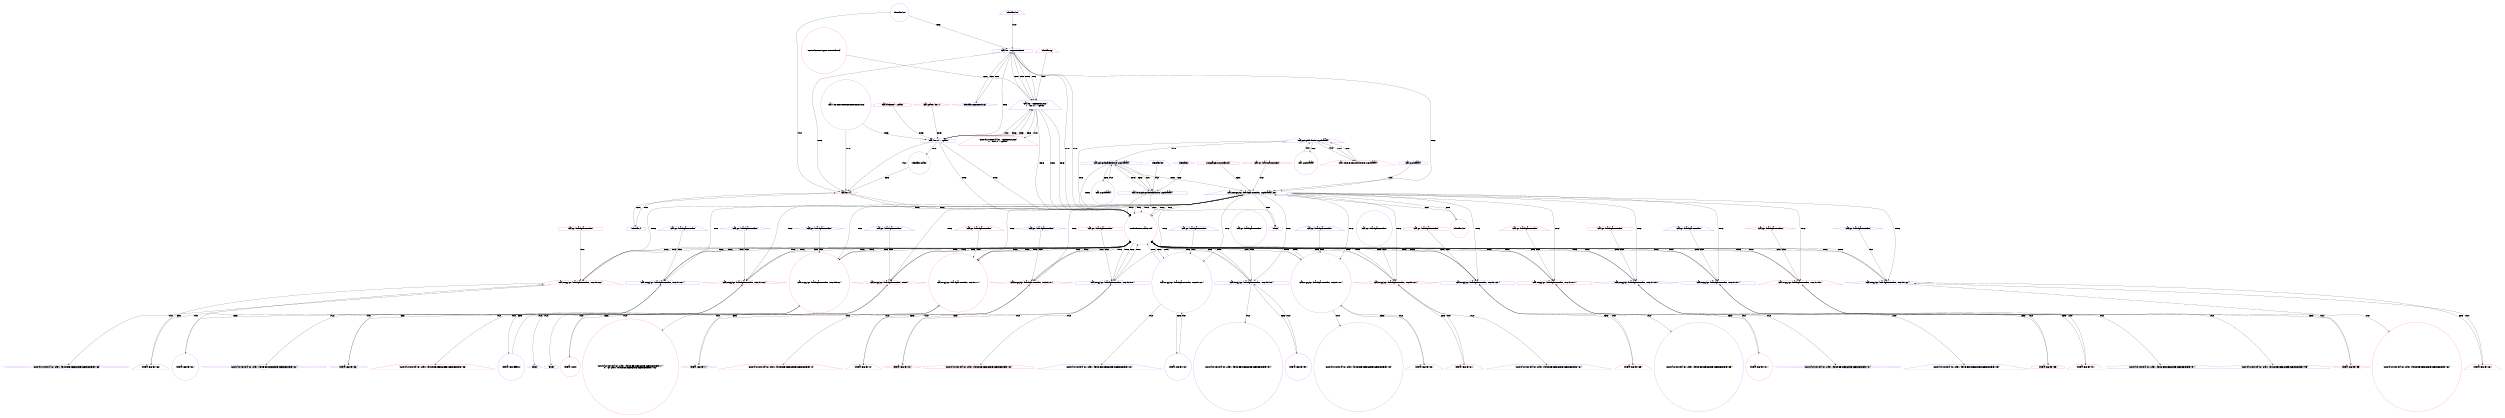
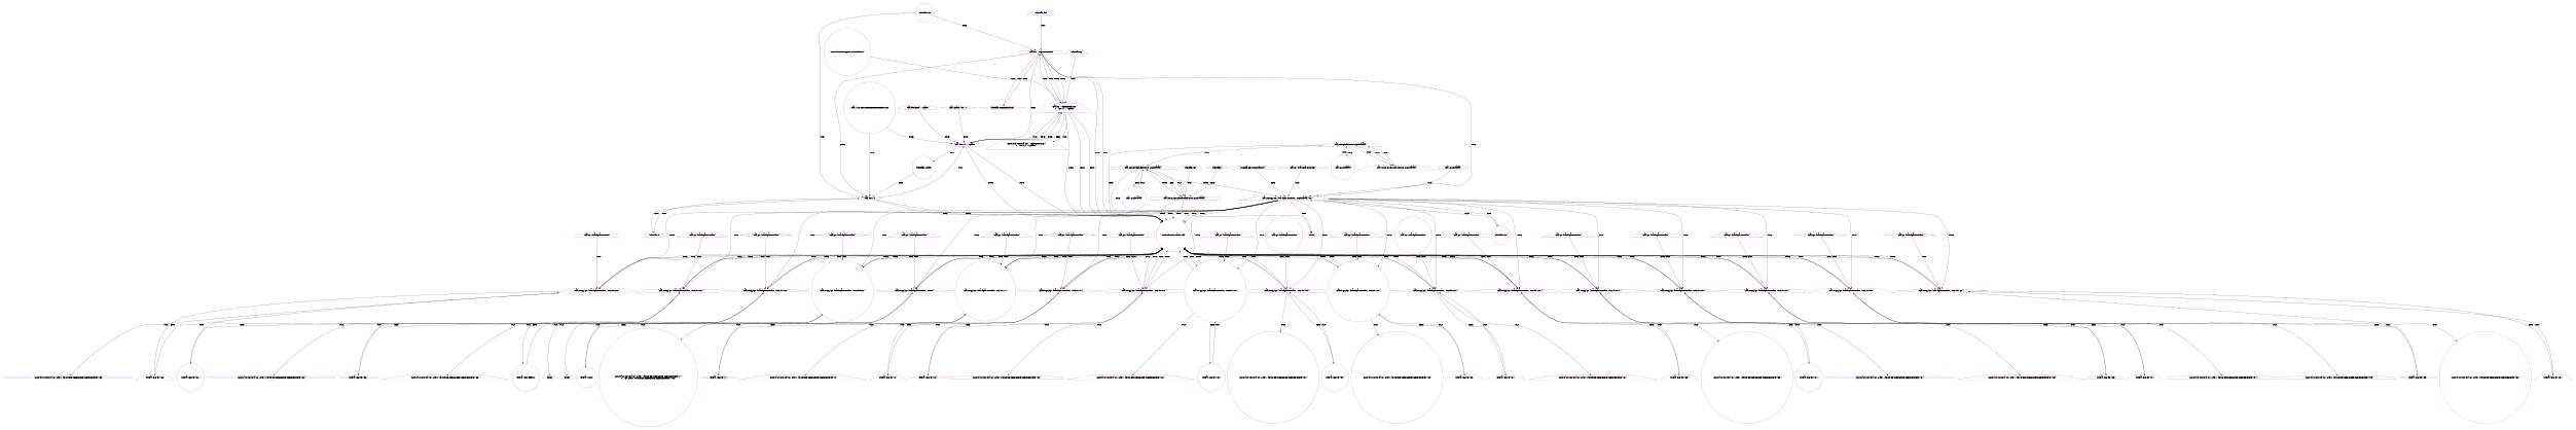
  digraph {
    node [color=purple shape=trapezium]
    edge [arrowhead=diamond]
    n1 [label="(Call,pci_vpd_info_field_size(&vpd_data[i]))" shape=house]
    n2 [label="(Call,len = pci_vpd_info_field_size(&vpd_data[i]))" shape=house]
    n3 [label="(Call,memcpy(tp->board_part_number, &vpd_data[i], len))"]
    n4 [label="(Call,&vpd_data[i])" shape=circle]
    n5 [color=deeppink label="(MethodReturn,static void)" shape=circle]
    n6 [label="(Block,)" shape=house]
    n7 [color=deeppink label="(Call,strcpy(tp->board_part_number, \"BCM5717\"))" shape=circle]
    n8 [color=deeppink label="(Call,strcpy(tp->board_part_number, \"BCM5718\"))" shape=diamond]
    n9 [label="(Call,strcpy(tp->board_part_number, \"BCM57780\"))" shape=house]
    n10 [label="(Call,strcpy(tp->board_part_number, \"BCM57760\"))" shape=circle]
    n11 [label="(Call,strcpy(tp->board_part_number, \"BCM57790\"))" shape=house]
    n12 [label="(Call,strcpy(tp->board_part_number, \"BCM57788\"))" shape=circle]
    n13 [color=deeppink label="(Call,strcpy(tp->board_part_number, \"BCM57761\"))" shape=diamond]
    n14 [label="(Call,strcpy(tp->board_part_number, \"BCM57765\"))" shape=house]
    n15 [color=deeppink label="(Call,strcpy(tp->board_part_number, \"BCM57781\"))" shape=house]
    n16 [label="(Call,strcpy(tp->board_part_number, \"BCM57785\"))" shape=diamond]
    n17 [label="(Call,strcpy(tp->board_part_number, \"BCM57791\"))" shape=house]
    n18 [color=deeppink label="(Call,strcpy(tp->board_part_number, \"BCM57795\"))"]
    n19 [label="(Call,strcpy(tp->board_part_number, \"BCM57762\"))" shape=diamond]
    n20 [color=deeppink label="(Call,strcpy(tp->board_part_number, \"BCM57766\"))"]
    n21 [label="(Call,strcpy(tp->board_part_number, \"BCM57782\"))" shape=house]
    n22 [color=deeppink label="(Call,strcpy(tp->board_part_number, \"BCM57786\"))" shape=diamond]
    n23 [color=deeppink label="(Call,strcpy(tp->board_part_number, \"BCM95906\"))" shape=circle]
    n24 [color=deeppink label="(Call,strcpy(tp->board_part_number, \"none\"))" shape=diamond]
    n25 [color=deeppink label="(Identifier,len)" shape=circle]
    n26 [label="(Call,pci_vpd_lrdt_size(&vpd_data[i]))"]
    n27 [label="(Call,&vpd_data[i])" shape=circle]
    n28 [color=deeppink label="(Call,rosize = pci_vpd_lrdt_size(&vpd_data[i]))"]
    n29 [label="(Call,len > TG3_BPN_SIZE)" shape=house]
    n30 [label="(Call,len > TG3_BPN_SIZE ||\n\t    (len + i) > vpdlen)"]
    n31 [label="(Call,(len + i) > vpdlen)" shape=house]
    n32 [color=deeppink label="(Call,len + i)" shape=diamond]
    n33 [label="(Identifier,TG3_BPN_SIZE)" shape=diamond]
    n34 [color=deeppink label="(ControlStructure,if (len > TG3_BPN_SIZE ||\n\t    (len + i) > vpdlen))"]
    n35 [label="(Identifier,vpdlen)" shape=circle]
    n36 [label="(Identifier,i)" shape=house]
    n37 [color=deeppink label="(ControlStructure,if (tp->pdev->device == TG3PCI_DEVICE_TIGON3_5717 ||\n\t\t    tp->pdev->device == TG3PCI_DEVICE_TIGON3_5717_C))" shape=circle]
    n38 [label="(Literal,\"BCM5717\")" shape=diamond]
    n39 [color=deeppink label="(ControlStructure,if (tp->pdev->device == TG3PCI_DEVICE_TIGON3_5718))"]
    n40 [label="(Literal,\"BCM5718\")"]
    n41 [color=deeppink label="(Literal,\"BCM57780\")" shape=diamond]
    n42 [color=deeppink label="(ControlStructure,if (tp->pdev->device == TG3PCI_DEVICE_TIGON3_57780))" shape=house]
    n43 [label="(ControlStructure,if (tp->pdev->device == TG3PCI_DEVICE_TIGON3_57760))"]
    n44 [label="(Literal,\"BCM57760\")" shape=circle]
    n45 [label="(ControlStructure,if (tp->pdev->device == TG3PCI_DEVICE_TIGON3_57790))" shape=circle]
    n46 [label="(Literal,\"BCM57790\")" shape=circle]
    n47 [label="(ControlStructure,if (tp->pdev->device == TG3PCI_DEVICE_TIGON3_57788))" shape=circle]
    n48 [label="(Literal,\"BCM57788\")"]
    n49 [color=deeppink label="(Literal,\"BCM57761\")"]
    n50 [label="(ControlStructure,if (tp->pdev->device == TG3PCI_DEVICE_TIGON3_57761))"]
    n51 [color=deeppink label="(Literal,\"BCM57765\")"]
    n52 [label="(ControlStructure,if (tp->pdev->device == TG3PCI_DEVICE_TIGON3_57765))" shape=circle]
    n53 [color=deeppink label="(Literal,\"BCM57781\")" shape=circle]
    n54 [label="(ControlStructure,if (tp->pdev->device == TG3PCI_DEVICE_TIGON3_57781))" shape=diamond]
    n55 [label="(ControlStructure,if (tp->pdev->device == TG3PCI_DEVICE_TIGON3_57785))"]
    n56 [color=deeppink label="(Literal,\"BCM57785\")" shape=house]
    n57 [color=deeppink label="(Literal,\"BCM57791\")"]
    n58 [label="(ControlStructure,if (tp->pdev->device == TG3PCI_DEVICE_TIGON3_57791))" shape=house]
    n59 [label="(ControlStructure,if (tp->pdev->device == TG3PCI_DEVICE_TIGON3_57795))" shape=house]
    n60 [color=deeppink label="(Literal,\"BCM57795\")" shape=diamond]
    n61 [color=deeppink label="(ControlStructure,if (tp->pdev->device == TG3PCI_DEVICE_TIGON3_57762))" shape=circle]
    n62 [color=deeppink label="(Literal,\"BCM57762\")"]
    n63 [label="(ControlStructure,if (tp->pdev->device == TG3PCI_DEVICE_TIGON3_57766))" shape=diamond]
    n64 [label="(Literal,\"BCM57766\")"]
    n65 [label="(Literal,\"BCM57782\")" shape=circle]
    n66 [label="(ControlStructure,if (tp->pdev->device == TG3PCI_DEVICE_TIGON3_57782))" shape=diamond]
    n67 [label="(Literal,\"BCM57786\")" shape=diamond]
    n68 [color=deeppink label="(ControlStructure,if (tp->pdev->device == TG3PCI_DEVICE_TIGON3_57786))"]
    n69 [label="(Literal,\"BCM95906\")" shape=circle]
    n70 [label="(Block,)" shape=diamond]
    n71 [label="(Block,)" shape=house]
    n72 [color=deeppink label="(Literal,\"none\")" shape=circle]
    n73 [label="(Call,tp->board_part_number)"]
    n74 [label="(Call,tp->board_part_number)" shape=diamond]
    n75 [label="(Identifier,len)"]
    n76 [label="(Call,tp->board_part_number)"]
    n77 [color=deeppink label="(Call,tp->board_part_number)" shape=diamond]
    n78 [color=deeppink label="(Identifier,tp)"]
    n79 [label="(Call,i += PCI_VPD_INFO_FLD_HDR_SIZE)" shape=circle]
    n80 [color=deeppink label="(JumpTarget,out_not_found:)" shape=house]
    n81 [color=deeppink label="(Call,block_end > vpdlen)" shape=house]
    n82 [label="(Call,tp->board_part_number)"]
    n83 [color=deeppink label="(Call,tp->board_part_number)" shape=house]
    n84 [color=deeppink label="(Call,tp->board_part_number)" shape=house]
    n85 [label="(Call,tp->board_part_number)" shape=circle]
    n86 [label="(Call,tp->board_part_number)" shape=circle]
    n87 [label="(Identifier,len)" shape=circle]
    n88 [label="(Call,tp->board_part_number)"]
    n89 [color=deeppink label="(Call,tp->board_part_number)" shape=house]
    n90 [color=deeppink label="(Call,tp->board_part_number)"]
    n91 [label="(Call,tp->board_part_number)"]
    n92 [color=deeppink label="(Call,vpdlen - len - 1)" shape=diamond]
    n93 [label="(Call,tp->board_part_number)" shape=diamond]
    n94 [color=deeppink label="(Call,tp->board_part_number)" shape=house]
    n95 [color=deeppink label="(Call,tp->board_part_number)"]
    n96 [color=deeppink label="(Call,tp->board_part_number)" shape=diamond]
    n97 [label="(Call,tp->board_part_number)" shape=diamond]
    n98 [label="(Identifier,i)" shape=diamond]
    n99 [label="(Identifier,len)"]
    n100 [color=deeppink label="(ControlStructure,goto out_not_found;)" shape=circle]
    n101 [label="(Call,tp->board_part_number)" shape=diamond]
    n102 [label="(Call,&vpd_data[i])" shape=house]
    n1 -> n2 [label="AST: "]
    n1 -> n2 [label="DDG: "]
    n1 -> n3 [arrowhead=vee label="DDG: "]
    n1 -> n4 [arrowhead=vee label="CFG: "]
    n1 -> n5 [arrowhead=vee label="DDG: "]
    n2 -> n1 [label="CFG: "]
    n2 -> n5 [label="DDG: "]
    n2 -> n6 [label="AST: "]
    n3 -> n5 [arrowhead=vee label="DDG: "]
    n3 -> n5 [label="DDG: "]
    n3 -> n5 [label="DDG: "]
    n3 -> n5 [label="DDG: "]
    n3 -> n6 [label="AST: "]
    n3 -> n7 [label="DDG: "]
    n3 -> n8 [arrowhead=vee label="DDG: "]
    n3 -> n9 [label="DDG: "]
    n3 -> n10 [label="DDG: "]
    n3 -> n11 [label="DDG: "]
    n3 -> n12 [label="DDG: "]
    n3 -> n13 [arrowhead=vee label="DDG: "]
    n3 -> n14 [label="DDG: "]
    n3 -> n15 [label="DDG: "]
    n3 -> n16 [label="DDG: "]
    n3 -> n17 [label="DDG: "]
    n3 -> n18 [label="DDG: "]
    n3 -> n19 [label="DDG: "]
    n3 -> n20 [arrowhead=vee label="DDG: "]
    n3 -> n21 [arrowhead=vee label="DDG: "]
    n3 -> n22 [label="DDG: "]
    n3 -> n23 [arrowhead=vee label="DDG: "]
    n3 -> n24 [arrowhead=vee label="DDG: "]
    n3 -> n25 [arrowhead=vee label="CFG: "]
    n4 -> n1 [label="AST: "]
    n5 -> n7 [arrowhead=vee label="CFG: "]
    n5 -> n8 [label="CFG: "]
    n5 -> n9 [label="CFG: "]
    n5 -> n10 [arrowhead=vee label="CFG: "]
    n5 -> n11 [label="CFG: "]
    n5 -> n12 [arrowhead=vee label="CFG: "]
    n5 -> n13 [label="CFG: "]
    n5 -> n14 [arrowhead=vee label="CFG: "]
    n5 -> n15 [label="CFG: "]
    n5 -> n16 [label="CFG: "]
    n5 -> n17 [label="CFG: "]
    n5 -> n18 [arrowhead=vee label="CFG: "]
    n5 -> n19 [arrowhead=vee label="CFG: "]
    n5 -> n20 [arrowhead=vee label="CFG: "]
    n5 -> n21 [label="CFG: "]
    n5 -> n22 [arrowhead=vee label="CFG: "]
    n5 -> n23 [label="CFG: "]
    n5 -> n24 [label="CFG: "]
    n7 -> n5 [label="DDG: "]
    n7 -> n5 [arrowhead=vee label="DDG: "]
    n7 -> n37 [arrowhead=vee label="AST: "]
    n7 -> n38 [arrowhead=vee label="CFG: "]
    n8 -> n5 [arrowhead=vee label="DDG: "]
    n8 -> n5 [arrowhead=vee label="DDG: "]
    n8 -> n39 [arrowhead=vee label="AST: "]
    n8 -> n40 [label="CFG: "]
    n9 -> n5 [label="DDG: "]
    n9 -> n5 [label="DDG: "]
    n9 -> n41 [label="CFG: "]
    n9 -> n42 [arrowhead=vee label="AST: "]
    n10 -> n5 [label="DDG: "]
    n10 -> n5 [arrowhead=vee label="DDG: "]
    n10 -> n43 [label="AST: "]
    n10 -> n44 [label="CFG: "]
    n11 -> n5 [arrowhead=vee label="DDG: "]
    n11 -> n5 [arrowhead=vee label="DDG: "]
    n11 -> n45 [label="AST: "]
    n11 -> n46 [arrowhead=vee label="CFG: "]
    n12 -> n5 [label="DDG: "]
    n12 -> n5 [label="DDG: "]
    n12 -> n47 [label="AST: "]
    n12 -> n48 [label="CFG: "]
    n13 -> n5 [label="DDG: "]
    n13 -> n5 [label="DDG: "]
    n13 -> n49 [arrowhead=vee label="CFG: "]
    n13 -> n50 [label="AST: "]
    n14 -> n5 [arrowhead=vee label="DDG: "]
    n14 -> n5 [arrowhead=vee label="DDG: "]
    n14 -> n51 [label="CFG: "]
    n14 -> n52 [arrowhead=vee label="AST: "]
    n15 -> n5 [label="DDG: "]
    n15 -> n5 [label="DDG: "]
    n15 -> n53 [arrowhead=vee label="CFG: "]
    n15 -> n54 [label="AST: "]
    n16 -> n5 [label="DDG: "]
    n16 -> n5 [arrowhead=vee label="DDG: "]
    n16 -> n55 [label="AST: "]
    n16 -> n56 [label="CFG: "]
    n17 -> n5 [arrowhead=vee label="DDG: "]
    n17 -> n5 [label="DDG: "]
    n17 -> n57 [label="CFG: "]
    n17 -> n58 [label="AST: "]
    n18 -> n5 [label="DDG: "]
    n18 -> n5 [arrowhead=vee label="DDG: "]
    n18 -> n59 [arrowhead=vee label="AST: "]
    n18 -> n60 [arrowhead=vee label="CFG: "]
    n19 -> n5 [label="DDG: "]
    n19 -> n5 [arrowhead=vee label="DDG: "]
    n19 -> n61 [arrowhead=vee label="AST: "]
    n19 -> n62 [label="CFG: "]
    n20 -> n5 [label="DDG: "]
    n20 -> n5 [arrowhead=vee label="DDG: "]
    n20 -> n63 [arrowhead=vee label="AST: "]
    n20 -> n64 [arrowhead=vee label="CFG: "]
    n21 -> n5 [arrowhead=vee label="DDG: "]
    n21 -> n5 [arrowhead=vee label="DDG: "]
    n21 -> n65 [arrowhead=vee label="CFG: "]
    n21 -> n66 [arrowhead=vee label="AST: "]
    n22 -> n5 [label="DDG: "]
    n22 -> n5 [arrowhead=vee label="DDG: "]
    n22 -> n67 [label="CFG: "]
    n22 -> n68 [label="AST: "]
    n23 -> n5 [arrowhead=vee label="DDG: "]
    n23 -> n5 [arrowhead=vee label="DDG: "]
    n23 -> n69 [arrowhead=vee label="CFG: "]
    n23 -> n70 [arrowhead=vee label="AST: "]
    n24 -> n5 [label="DDG: "]
    n24 -> n5 [arrowhead=vee label="DDG: "]
    n24 -> n71 [arrowhead=vee label="AST: "]
    n24 -> n72 [arrowhead=vee label="CFG: "]
    n25 -> n3 [label="AST: "]
    n26 -> n1 [arrowhead=vee label="DDG: "]
    n26 -> n5 [label="DDG: "]
    n26 -> n27 [arrowhead=vee label="CFG: "]
    n26 -> n28 [label="AST: "]
    n26 -> n28 [label="DDG: "]
    n27 -> n26 [arrowhead=vee label="AST: "]
    n28 -> n26 [arrowhead=vee label="CFG: "]
    n29 -> n3 [label="DDG: "]
    n29 -> n5 [label="DDG: "]
    n29 -> n5 [label="DDG: "]
    n29 -> n30 [arrowhead=vee label="AST: "]
    n29 -> n30 [arrowhead=vee label="DDG: "]
    n29 -> n30 [arrowhead=vee label="DDG: "]
    n29 -> n31 [label="DDG: "]
    n29 -> n32 [label="DDG: "]
    n29 -> n33 [label="CFG: "]
    n30 -> n5 [label="DDG: "]
    n30 -> n5 [label="DDG: "]
    n30 -> n5 [arrowhead=vee label="DDG: "]
    n30 -> n29 [arrowhead=vee label="CFG: "]
    n30 -> n31 [label="CFG: "]
    n30 -> n34 [label="AST: "]
    n31 -> n5 [label="DDG: "]
    n31 -> n5 [arrowhead=vee label="DDG: "]
    n31 -> n30 [label="AST: "]
    n31 -> n30 [label="DDG: "]
    n31 -> n30 [label="DDG: "]
    n31 -> n35 [label="CFG: "]
    n32 -> n5 [arrowhead=vee label="DDG: "]
    n32 -> n5 [arrowhead=vee label="DDG: "]
-   n31 -> n32 [label="AST: "]
+   n32 -> n31 [label="AST: "]
    n32 -> n36 [label="CFG: "]
    n33 -> n29 [arrowhead=vee label="AST: "]
    n35 -> n32 [arrowhead=vee label="CFG: "]
    n36 -> n32 [arrowhead=vee label="AST: "]
    n38 -> n7 [arrowhead=vee label="AST: "]
    n40 -> n8 [arrowhead=vee label="AST: "]
    n41 -> n9 [arrowhead=vee label="AST: "]
    n44 -> n10 [label="AST: "]
    n46 -> n11 [arrowhead=vee label="AST: "]
    n48 -> n12 [arrowhead=vee label="AST: "]
    n49 -> n13 [label="AST: "]
    n51 -> n14 [label="AST: "]
    n53 -> n15 [label="AST: "]
    n56 -> n16 [label="AST: "]
    n57 -> n17 [label="AST: "]
    n60 -> n18 [arrowhead=vee label="AST: "]
    n62 -> n19 [label="AST: "]
    n64 -> n20 [label="AST: "]
    n65 -> n21 [label="AST: "]
    n67 -> n22 [label="AST: "]
    n69 -> n23 [arrowhead=vee label="AST: "]
    n72 -> n24 [arrowhead=vee label="AST: "]
    n73 -> n17 [arrowhead=vee label="AST: "]
    n74 -> n22 [label="AST: "]
    n75 -> n2 [label="AST: "]
    n76 -> n21 [arrowhead=vee label="AST: "]
    n77 -> n18 [arrowhead=vee label="AST: "]
-   n78 -> n30 [label="AST: "]
+   n78 -> n30 [label="CFG: "]
    n79 -> n31 [label="DDG: "]
    n79 -> n32 [label="DDG: "]
    n80 -> n3 [arrowhead=vee label="CFG: "]
    n81 -> n31 [arrowhead=vee label="DDG: "]
    n82 -> n12 [label="AST: "]
    n83 -> n20 [label="AST: "]
    n84 -> n9 [label="AST: "]
    n85 -> n13 [label="AST: "]
    n86 -> n11 [arrowhead=vee label="AST: "]
    n87 -> n29 [label="CFG: "]
    n87 -> n32 [label="AST: "]
    n88 -> n24 [arrowhead=vee label="AST: "]
    n89 -> n16 [arrowhead=vee label="AST: "]
    n90 -> n7 [label="AST: "]
    n91 -> n10 [label="AST: "]
    n92 -> n31 [label="DDG: "]
    n93 -> n23 [label="AST: "]
    n94 -> n14 [label="AST: "]
    n95 -> n15 [arrowhead=vee label="AST: "]
    n96 -> n3 [label="AST: "]
    n97 -> n19 [label="AST: "]
    n98 -> n2 [arrowhead=vee label="CFG: "]
    n99 -> n29 [arrowhead=vee label="AST: "]
    n100 -> n30 [label="CFG: "]
    n101 -> n8 [label="AST: "]
    n102 -> n3 [arrowhead=vee label="AST: "]
  }
